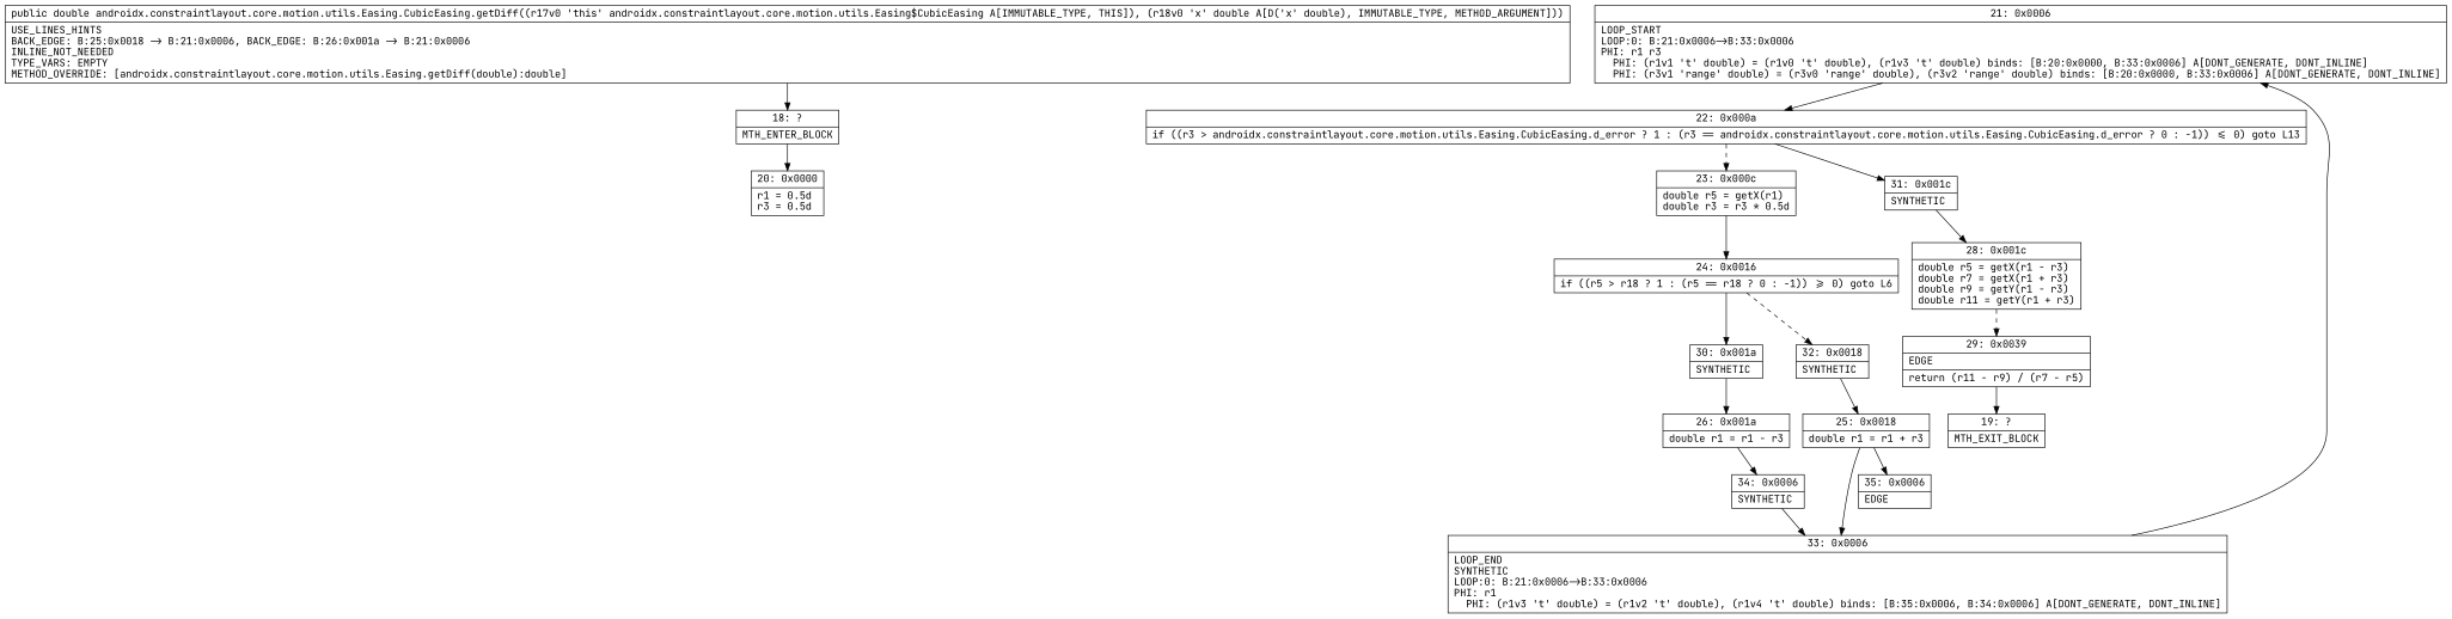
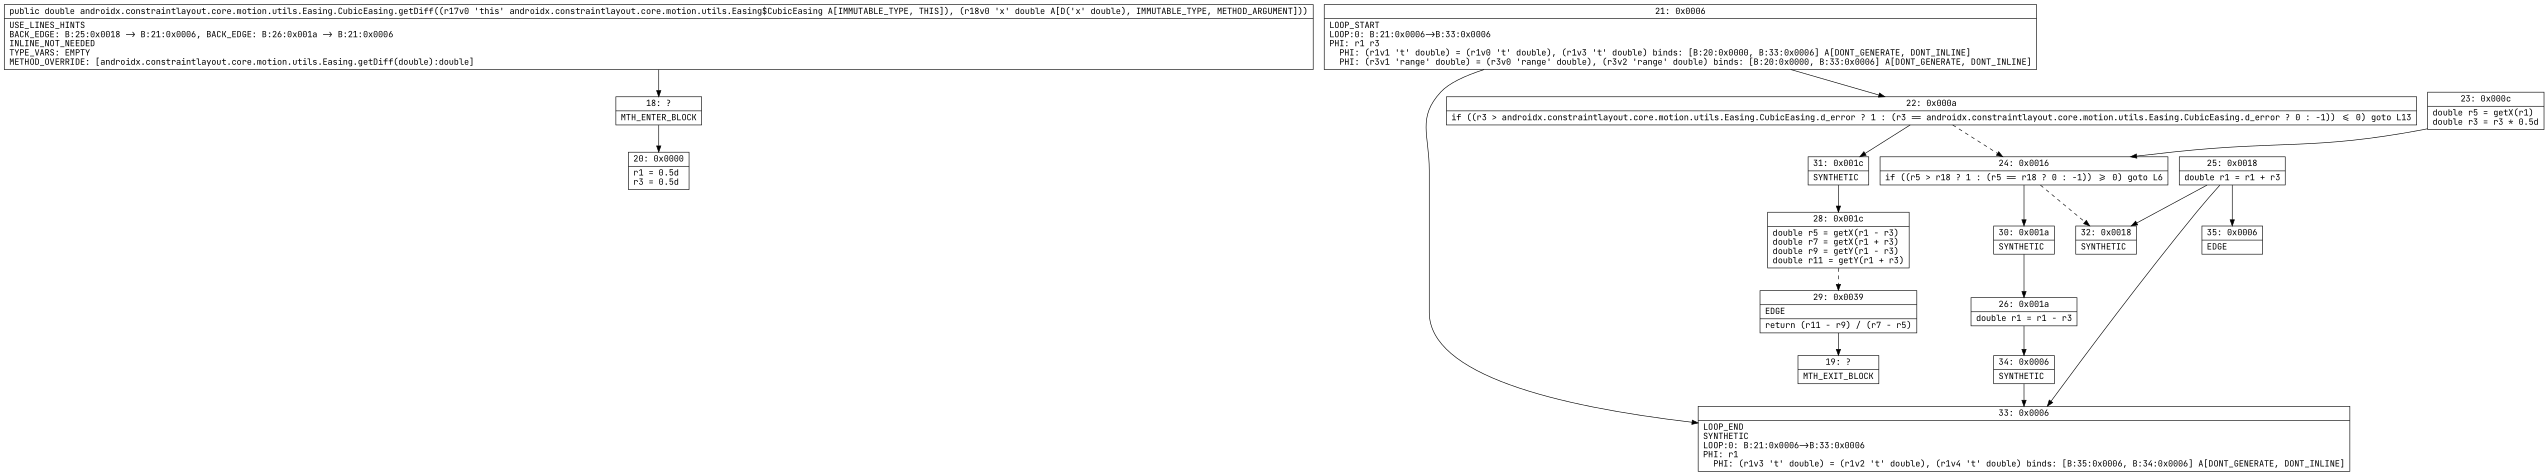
  digraph {
    fontname="JetBrains Mono"
    node [fontname="JetBrains Mono" shape=record]
    edge [fontname="JetBrains Mono"]
    n1 [label="{18\:\ ?|MTH_ENTER_BLOCK\l}"]
    n2 [label="{20\:\ 0x0000|r1 = 0.5d\lr3 = 0.5d\l}"]
    n3 [label="{21\:\ 0x0006|LOOP_START\lLOOP:0: B:21:0x0006\-\>B:33:0x0006\lPHI: r1 r3 \l  PHI: (r1v1 't' double) = (r1v0 't' double), (r1v3 't' double) binds: [B:20:0x0000, B:33:0x0006] A[DONT_GENERATE, DONT_INLINE]\l  PHI: (r3v1 'range' double) = (r3v0 'range' double), (r3v2 'range' double) binds: [B:20:0x0000, B:33:0x0006] A[DONT_GENERATE, DONT_INLINE]\l}"]
    n4 [label="{22\:\ 0x000a|if ((r3 \> androidx.constraintlayout.core.motion.utils.Easing.CubicEasing.d_error ? 1 : (r3 == androidx.constraintlayout.core.motion.utils.Easing.CubicEasing.d_error ? 0 : \-1)) \<= 0) goto L13\l}"]
    n5 [label="{23\:\ 0x000c|double r5 = getX(r1)\ldouble r3 = r3 * 0.5d\l}"]
    n6 [label="{31\:\ 0x001c|SYNTHETIC\l}"]
    n7 [label="{24\:\ 0x0016|if ((r5 \> r18 ? 1 : (r5 == r18 ? 0 : \-1)) \>= 0) goto L6\l}"]
    n8 [label="{28\:\ 0x001c|double r5 = getX(r1 \- r3)\ldouble r7 = getX(r1 + r3)\ldouble r9 = getY(r1 \- r3)\ldouble r11 = getY(r1 + r3)\l}"]
    n9 [label="{30\:\ 0x001a|SYNTHETIC\l}"]
    n10 [label="{32\:\ 0x0018|SYNTHETIC\l}"]
    n11 [label="{26\:\ 0x001a|double r1 = r1 \- r3\l}"]
    n12 [label="{25\:\ 0x0018|double r1 = r1 + r3\l}"]
    n13 [label="{34\:\ 0x0006|SYNTHETIC\l}"]
    n14 [label="{33\:\ 0x0006|LOOP_END\lSYNTHETIC\lLOOP:0: B:21:0x0006\-\>B:33:0x0006\lPHI: r1 \l  PHI: (r1v3 't' double) = (r1v2 't' double), (r1v4 't' double) binds: [B:35:0x0006, B:34:0x0006] A[DONT_GENERATE, DONT_INLINE]\l}"]
    n15 [label="{35\:\ 0x0006|EDGE\l}"]
    n16 [label="{29\:\ 0x0039|EDGE\l|return (r11 \- r9) \/ (r7 \- r5)\l}"]
    n17 [label="{19\:\ ?|MTH_EXIT_BLOCK\l}"]
    n18 [label="{public double androidx.constraintlayout.core.motion.utils.Easing.CubicEasing.getDiff((r17v0 'this' androidx.constraintlayout.core.motion.utils.Easing$CubicEasing A[IMMUTABLE_TYPE, THIS]), (r18v0 'x' double A[D('x' double), IMMUTABLE_TYPE, METHOD_ARGUMENT]))  | USE_LINES_HINTS\lBACK_EDGE: B:25:0x0018 \-\> B:21:0x0006, BACK_EDGE: B:26:0x001a \-\> B:21:0x0006\lINLINE_NOT_NEEDED\lTYPE_VARS: EMPTY\lMETHOD_OVERRIDE: [androidx.constraintlayout.core.motion.utils.Easing.getDiff(double):double]\l}"]
    n1 -> n2
    n3 -> n4
-   n4 -> n5 [style=dashed]
+   n4 -> n7 [style=dashed]
    n4 -> n6
    n5 -> n7
    n6 -> n8
    n7 -> n9
    n7 -> n10 [style=dashed]
    n8 -> n16 [style=dashed]
    n9 -> n11
-   n10 -> n12
+   n12 -> n10
    n11 -> n13
    n12 -> n14
    n12 -> n15
    n13 -> n14
-   n14 -> n3
+   n3 -> n14
    n16 -> n17
    n18 -> n1
  }
